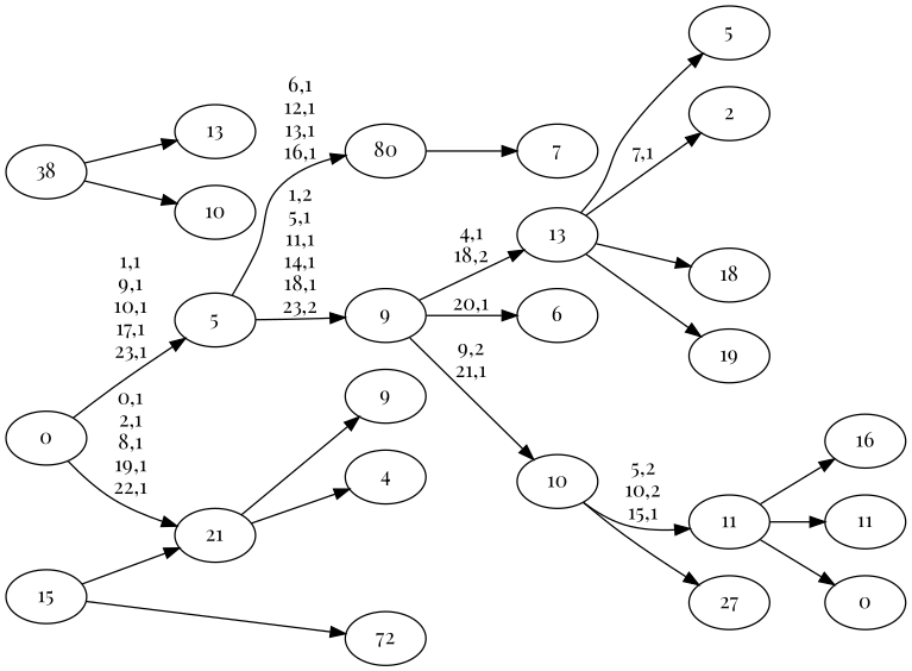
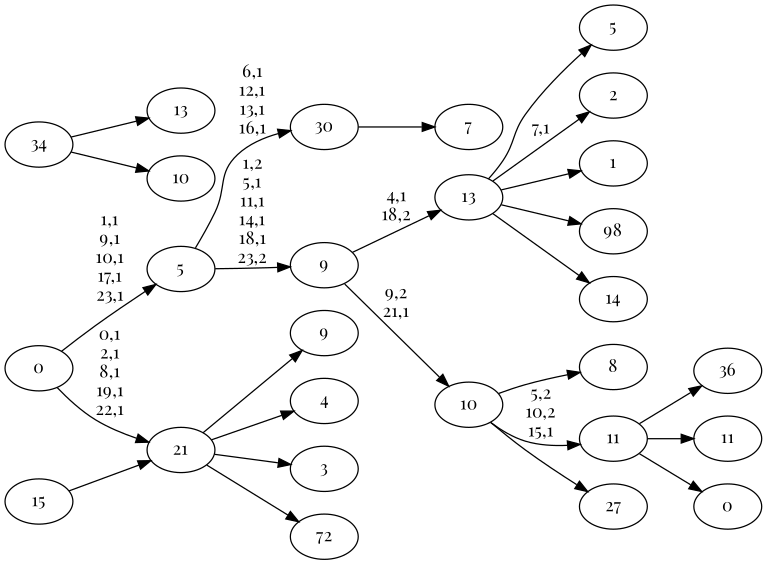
  digraph {
    fontname="Playfair Display"
    rankdir=LR
    node [fontname="Playfair Display"]
    edge [fontname="Playfair Display"]
-   n1 [label=18]
+   n1 [label=98]
    n2 [label=27]
-   n3 [label=16]
+   n3 [label=36]
    n4 [label=15]
    21
-   n6 [label=19]
+   n6 [label=14]
    n7 [label=13]
    n8 [label=72]
    n9 [label=11]
    n10 [label=10]
-   34 [label=38]
+   34
    n12 [label=9]
+   n13 [label=8]
    n14 [label=7]
-   30 [label=80]
-   n16 [label=6]
+   30
    n17 [label=5]
    n18 [label=4]
+   n19 [label=3]
    n20 [label=2]
+   n21 [label=1]
    13
    n23 [label=0]
    11
    10
    9
    5
    0
    n4 -> 21
-   n4 -> n8
+   21 -> n8
    21 -> n12
    21 -> n18
+   21 -> n19
    34 -> n7
    34 -> n10
    30 -> n14
    13 -> n1
    13 -> n6
    13 -> n17
    13 -> n20 [label="7,1"]
+   13 -> n21
    11 -> n3
    11 -> n9
    11 -> n23
    10 -> n2
+   10 -> n13
    10 -> 11 [label="5,2\n10,2\n15,1"]
-   9 -> n16 [label="20,1"]
    9 -> 13 [label="4,1\n18,2"]
    9 -> 10 [label="9,2\n21,1"]
    5 -> 30 [label="6,1\n12,1\n13,1\n16,1"]
    5 -> 9 [label="1,2\n5,1\n11,1\n14,1\n18,1\n23,2"]
    0 -> 21 [label="0,1\n2,1\n8,1\n19,1\n22,1"]
    0 -> 5 [label="1,1\n9,1\n10,1\n17,1\n23,1"]
  }
